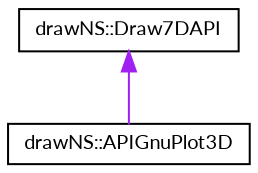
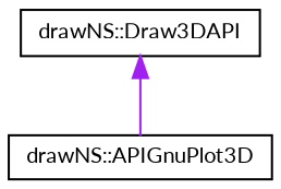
  digraph {
    rankdir=TB
    fontname=Lato
    node [color=black fillcolor=white fontname=Lato fontsize=10 shape=record style=filled]
-   n1 [height=0.2 label="drawNS::Draw7DAPI" width=0.4]
+   n1 [height=0.2 label="drawNS::Draw3DAPI" width=0.4]
    n2 [height=0.2 label="drawNS::APIGnuPlot3D" width=0.4]
    n1 -> n2 [color=purple dir=back fontname=Lato fontsize=10 labelfontname=Helvetica labelfontsize=10 style=solid]
  }
